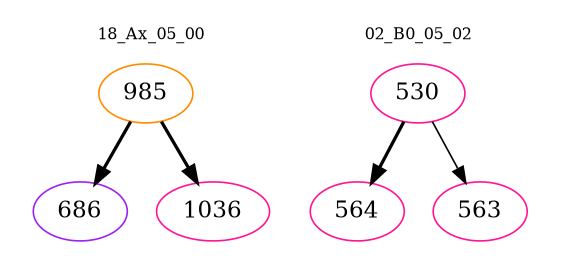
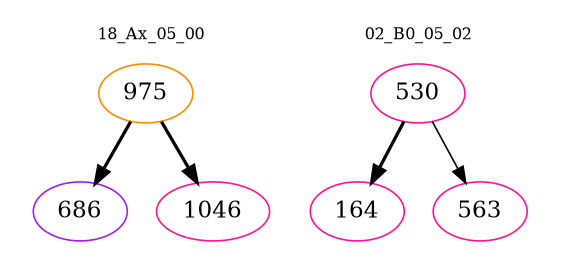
  digraph {
    node [color=deeppink]
    edge [color=black style=bold]
-   n1 [color=darkorange label=985]
+   n1 [color=darkorange label=975]
    n2 [color=purple label=686]
-   n3 [label=1036]
+   n3 [label=1046]
    n4 [label=530]
-   n5 [label=564]
+   n5 [label=164]
    n6 [label=563]
    subgraph cluster_1 {
      color=white
      fontsize=10
      label="18_Ax_05_00"
      n1
      n2
      n3
    }
    subgraph cluster_2 {
      color=white
      fontsize=10
      label="02_B0_05_02"
      n4
      n5
      n6
    }
    n1 -> n2
    n1 -> n3
    n4 -> n5
    n4 -> n6 [style=solid]
  }
